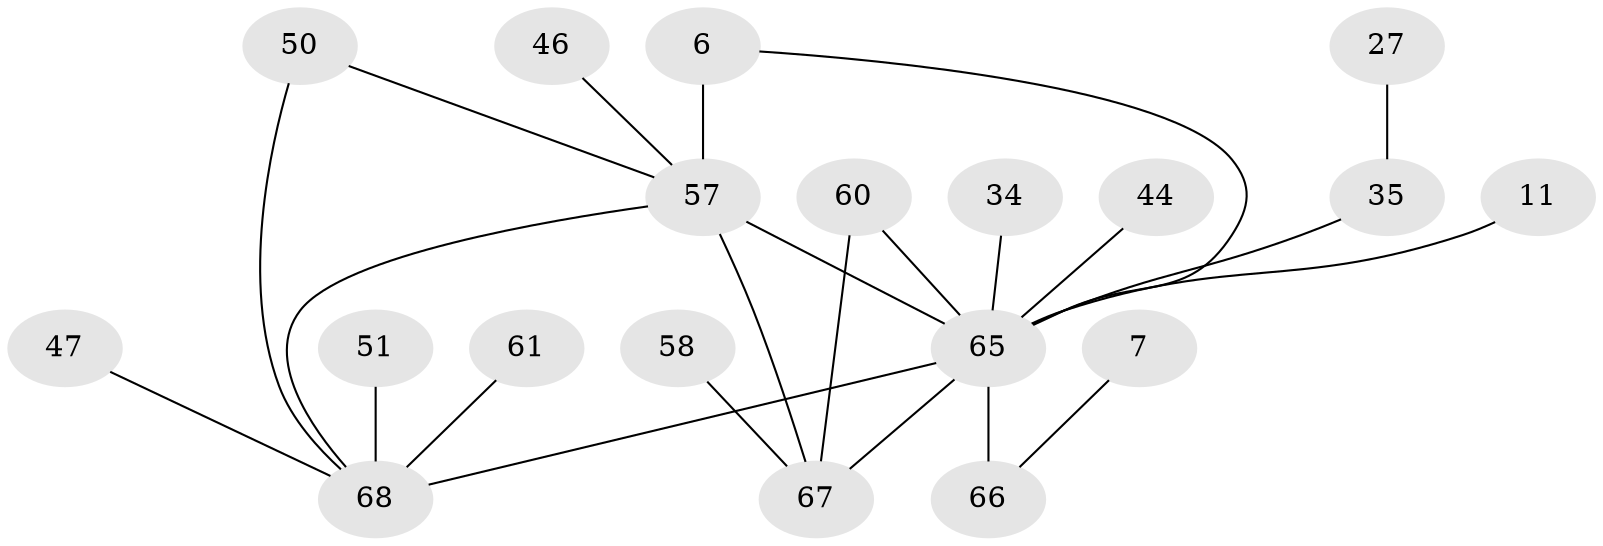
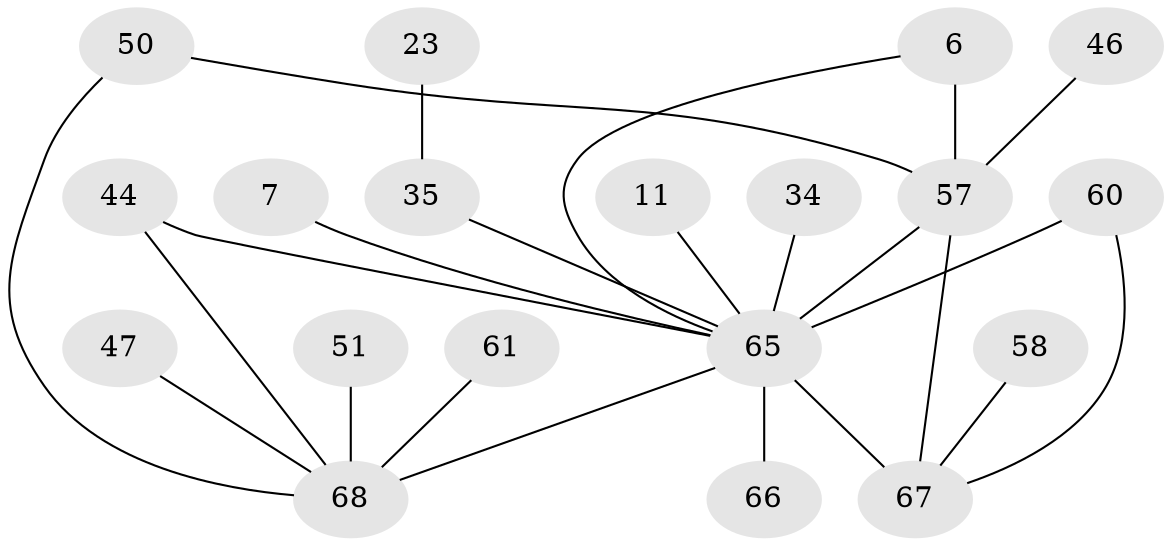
  graph {
    node [color=gray90 style=filled]
    6 [super="+5"]
    57 [super="+28+36+54+14"]
    65 [super="+8+2+24+3+48+64"]
    68 [super="+23+47+55+22"]
    67 [super="+62+66"]
    n6 [label=66 super="+59"]
    7
    11
-   27
+   27 [label=23]
    35
    34
    n12 [label=47]
    44
    46
    50 [super="+10+42+37"]
    51
    58
    60 [super="+39"]
    61 [super="+52"]
    6 -- 57 [weight=3]
    6 -- 65
    57 -- 65 [weight=2]
-   57 -- 68 [weight=3]
+   44 -- 68 [weight=3]
    57 -- 67 [weight=3]
    65 -- 68 [weight=4]
    65 -- 67 [weight=3]
    65 -- n6 [weight=3]
-   7 -- n6
+   7 -- 65
    11 -- 65
    27 -- 35
    35 -- 65
    34 -- 65
    n12 -- 68
    44 -- 65
    46 -- 57
    50 -- 57 [weight=2]
    50 -- 68 [weight=2]
    51 -- 68
    58 -- 67
    60 -- 65 [weight=4]
    60 -- 67
    61 -- 68 [weight=2]
  }
